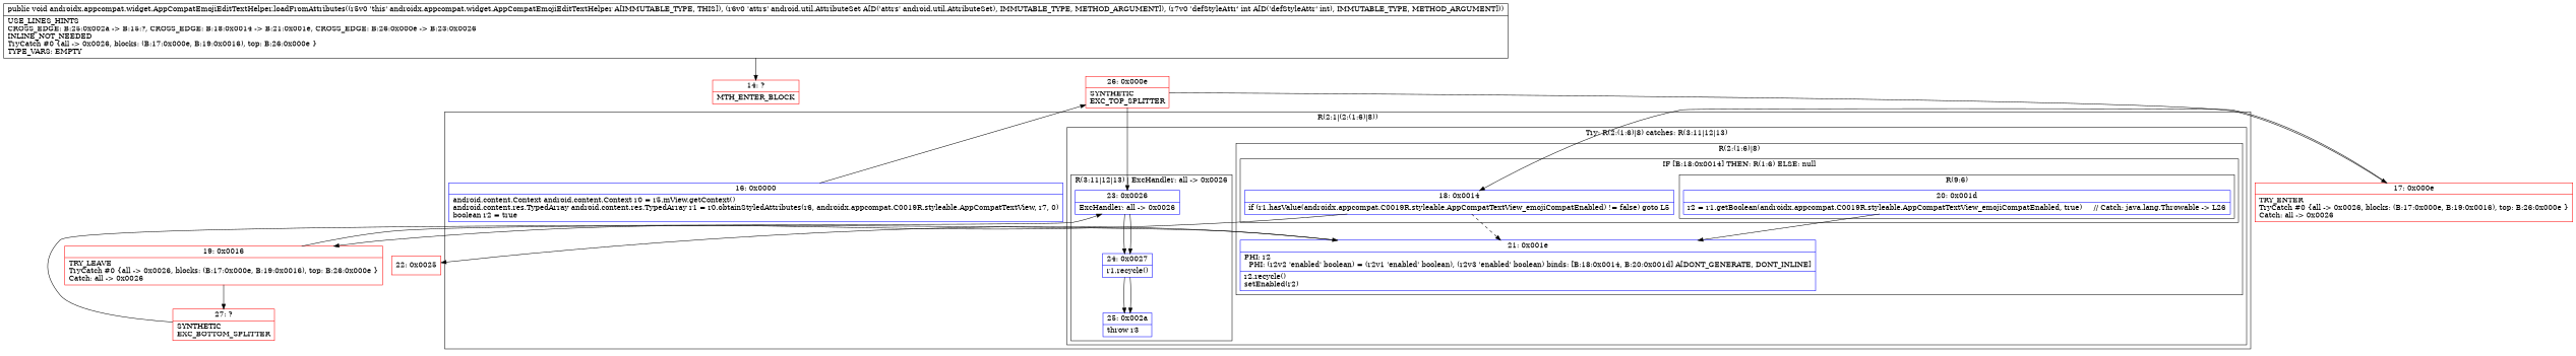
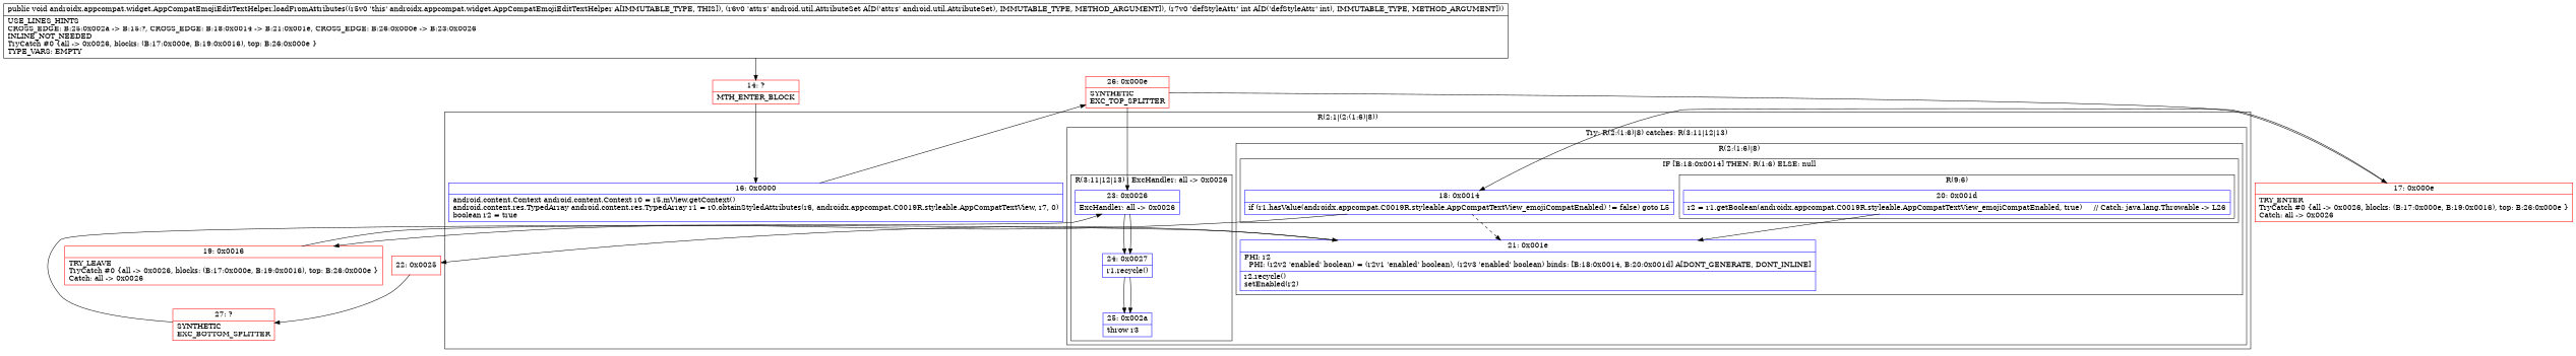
  digraph {
    node [color=blue shape=record]
    n1 [label="{20\:\ 0x001d|r2 = r1.getBoolean(androidx.appcompat.C0019R.styleable.AppCompatTextView_emojiCompatEnabled, true)     \/\/ Catch: java.lang.Throwable \-\> L26\l}"]
    n2 [label="{18\:\ 0x0014|if (r1.hasValue(androidx.appcompat.C0019R.styleable.AppCompatTextView_emojiCompatEnabled) != false) goto L5\l}"]
    n3 [label="{21\:\ 0x001e|PHI: r2 \l  PHI: (r2v2 'enabled' boolean) = (r2v1 'enabled' boolean), (r2v3 'enabled' boolean) binds: [B:18:0x0014, B:20:0x001d] A[DONT_GENERATE, DONT_INLINE]\l|r2.recycle()\lsetEnabled(r2)\l}"]
    n4 [label="{23\:\ 0x0026|ExcHandler: all \-\> 0x0026\l}"]
    n5 [label="{24\:\ 0x0027|r1.recycle()\l}"]
    n6 [label="{25\:\ 0x002a|throw r3\l}"]
    n7 [label="{16\:\ 0x0000|android.content.Context android.content.Context r0 = r5.mView.getContext()\landroid.content.res.TypedArray android.content.res.TypedArray r1 = r0.obtainStyledAttributes(r6, androidx.appcompat.C0019R.styleable.AppCompatTextView, r7, 0)\lboolean r2 = true\l}"]
    n8 [color=red label="{19\:\ 0x0016|TRY_LEAVE\lTryCatch #0 \{all \-\> 0x0026, blocks: (B:17:0x000e, B:19:0x0016), top: B:26:0x000e \}\lCatch: all \-\> 0x0026\l}"]
    n9 [color=red label="{22\:\ 0x0025}"]
    n10 [color=red label="{26\:\ 0x000e|SYNTHETIC\lEXC_TOP_SPLITTER\l}"]
    n11 [color=red label="{17\:\ 0x000e|TRY_ENTER\lTryCatch #0 \{all \-\> 0x0026, blocks: (B:17:0x000e, B:19:0x0016), top: B:26:0x000e \}\lCatch: all \-\> 0x0026\l}"]
    n12 [color=red label="{27\:\ ?|SYNTHETIC\lEXC_BOTTOM_SPLITTER\l}"]
    n13 [color=red label="{14\:\ ?|MTH_ENTER_BLOCK\l}"]
    n14 [label="{public void androidx.appcompat.widget.AppCompatEmojiEditTextHelper.loadFromAttributes((r5v0 'this' androidx.appcompat.widget.AppCompatEmojiEditTextHelper A[IMMUTABLE_TYPE, THIS]), (r6v0 'attrs' android.util.AttributeSet A[D('attrs' android.util.AttributeSet), IMMUTABLE_TYPE, METHOD_ARGUMENT]), (r7v0 'defStyleAttr' int A[D('defStyleAttr' int), IMMUTABLE_TYPE, METHOD_ARGUMENT]))  | USE_LINES_HINTS\lCROSS_EDGE: B:25:0x002a \-\> B:15:?, CROSS_EDGE: B:18:0x0014 \-\> B:21:0x001e, CROSS_EDGE: B:26:0x000e \-\> B:23:0x0026\lINLINE_NOT_NEEDED\lTryCatch #0 \{all \-\> 0x0026, blocks: (B:17:0x000e, B:19:0x0016), top: B:26:0x000e \}\lTYPE_VARS: EMPTY\l}" color=""]
    subgraph cluster_1 {
      label="R(2:1|(2:(1:6)|8))"
      n7
      subgraph cluster_2 {
        label="Try: R(2:(1:6)|8) catches: R(3:11|12|13)"
        subgraph cluster_3 {
          label="R(2:(1:6)|8)"
          n3
          subgraph cluster_4 {
            label="IF [B:18:0x0014] THEN: R(1:6) ELSE: null"
            n2
            subgraph cluster_5 {
              label="R(9:6)"
              n1
            }
          }
        }
        subgraph cluster_6 {
          label="R(3:11|12|13) | ExcHandler: all \-\> 0x0026\l"
          n4
          n5
          n6
        }
      }
    }
    subgraph cluster_7 {
      label="R(3:11|12|13) | ExcHandler: all \-\> 0x0026\l"
    }
    n1 -> n3
    n2 -> n3 [style=dashed]
    n2 -> n8
    n3 -> n9
    n4 -> n5
    n4 -> n5
    n5 -> n6
    n5 -> n6
    n7 -> n10
    n8 -> n3
-   n8 -> n12
+   n9 -> n12
    n10 -> n4
    n10 -> n11
    n11 -> n2
    n12 -> n4
+   n13 -> n7
    n14 -> n13
  }
